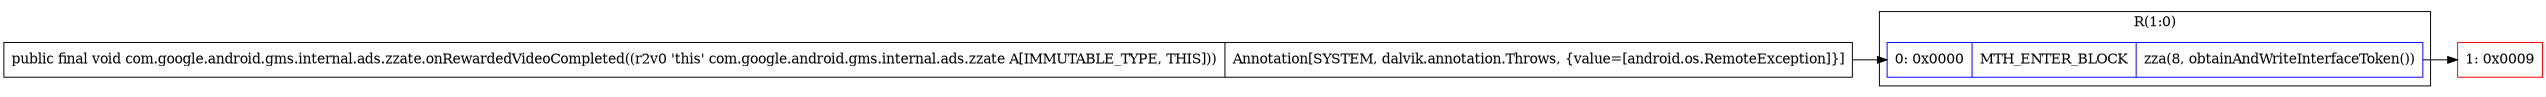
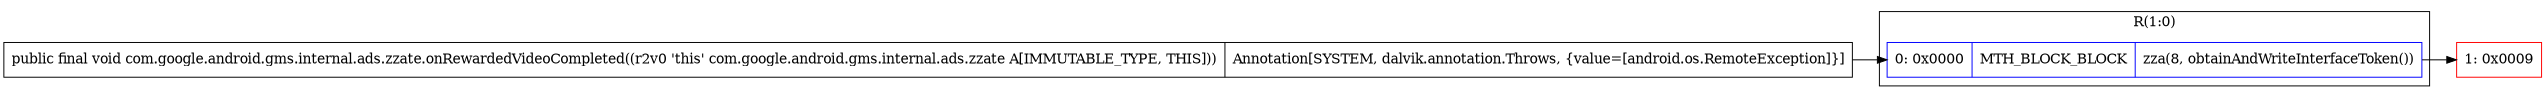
  digraph {
    rankdir=LR
    node [shape=record]
-   n1 [color=blue label="{0\:\ 0x0000|MTH_ENTER_BLOCK\l|zza(8, obtainAndWriteInterfaceToken())\l}"]
+   n1 [color=blue label="{0\:\ 0x0000|MTH_BLOCK_BLOCK\l|zza(8, obtainAndWriteInterfaceToken())\l}"]
    n2 [color=red label="{1\:\ 0x0009}"]
    n3 [label="{public final void com.google.android.gms.internal.ads.zzate.onRewardedVideoCompleted((r2v0 'this' com.google.android.gms.internal.ads.zzate A[IMMUTABLE_TYPE, THIS]))  | Annotation[SYSTEM, dalvik.annotation.Throws, \{value=[android.os.RemoteException]\}]\l}"]
    subgraph cluster_1 {
      label="R(1:0)"
      n1
    }
    n1 -> n2
    n3 -> n1
  }
